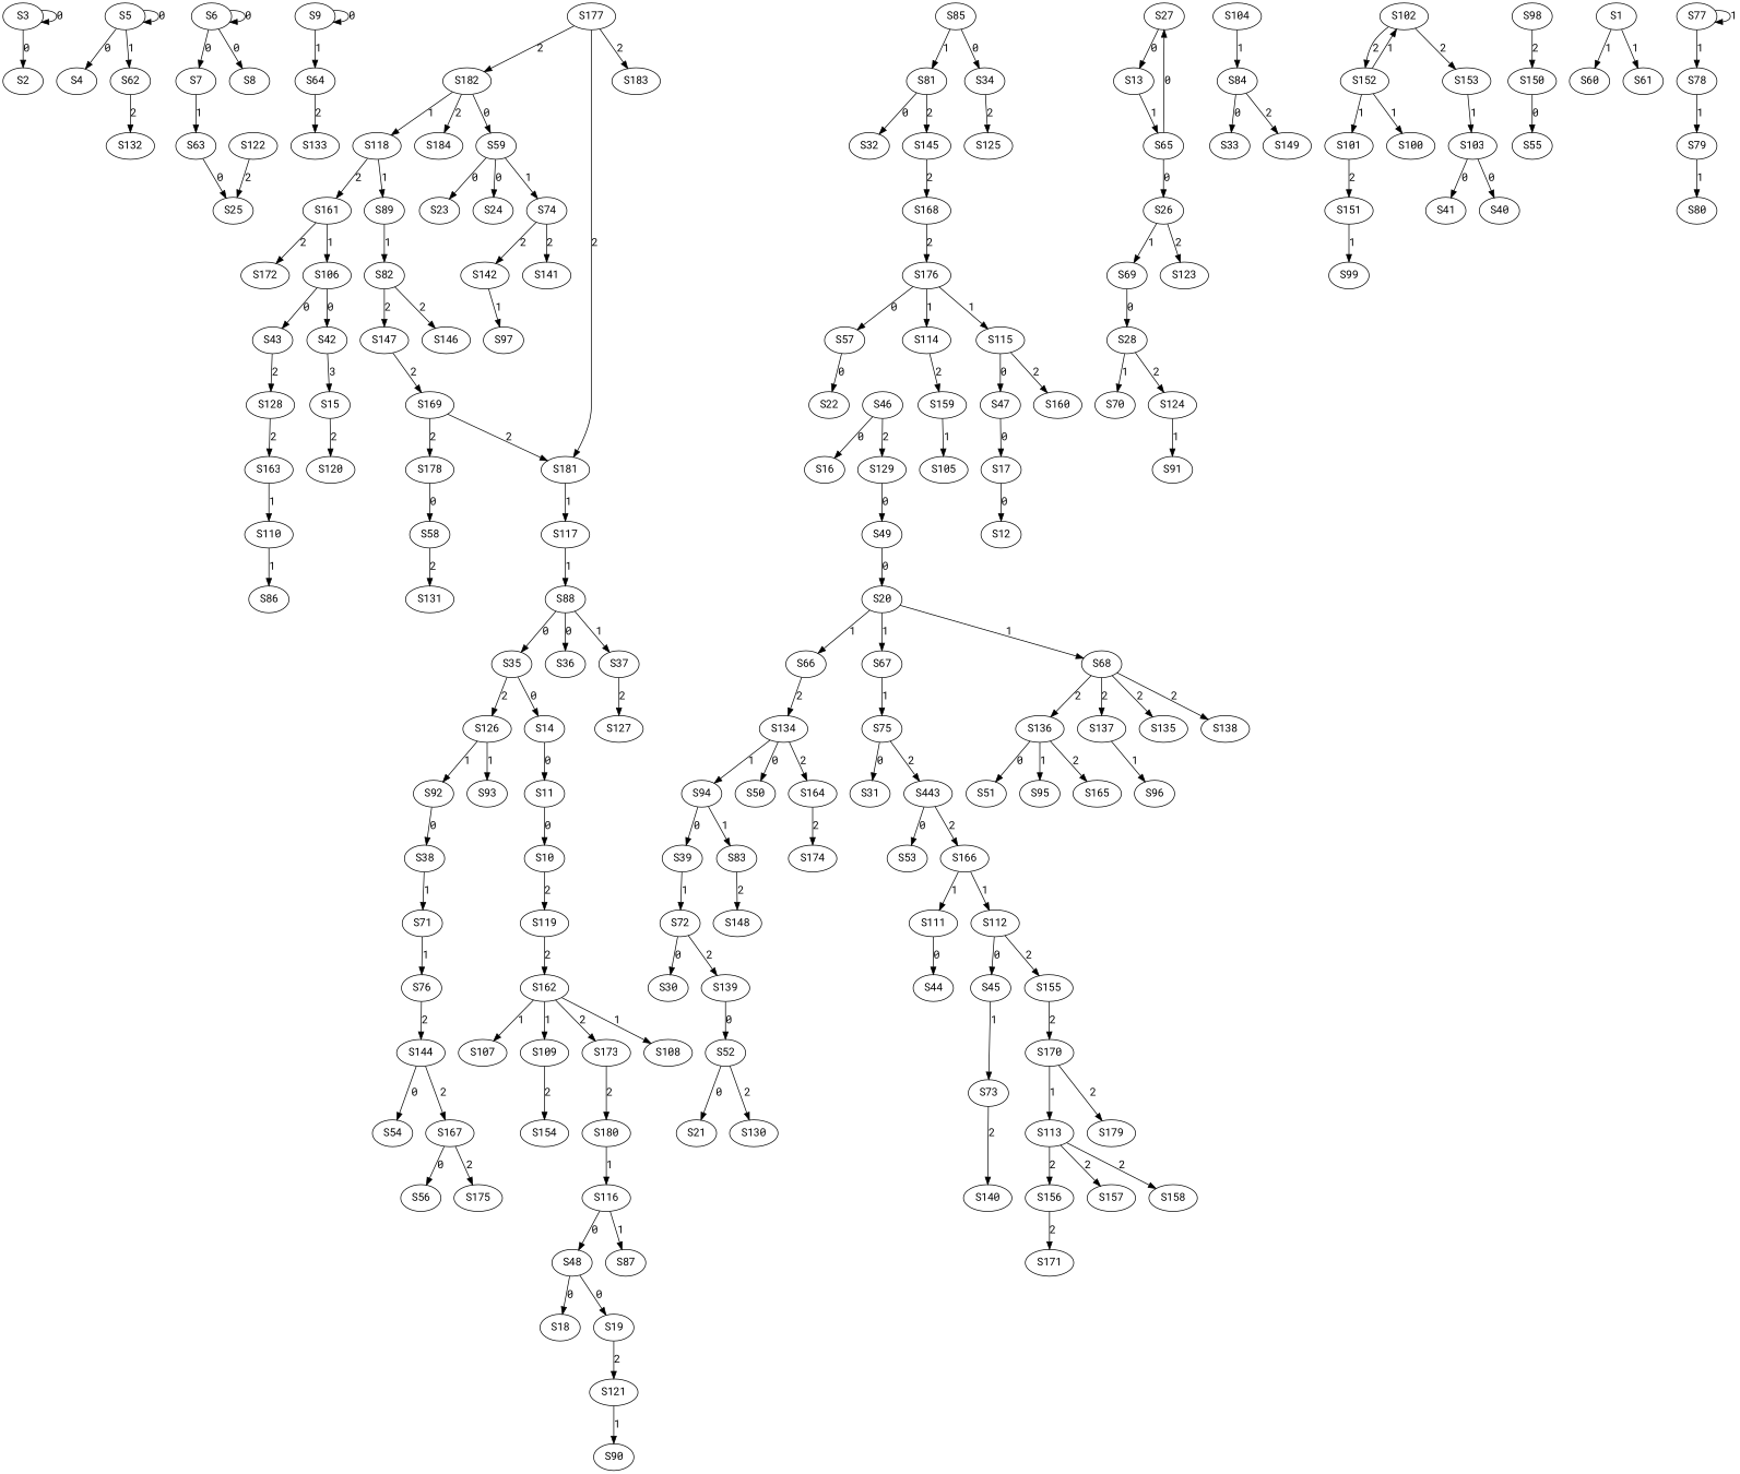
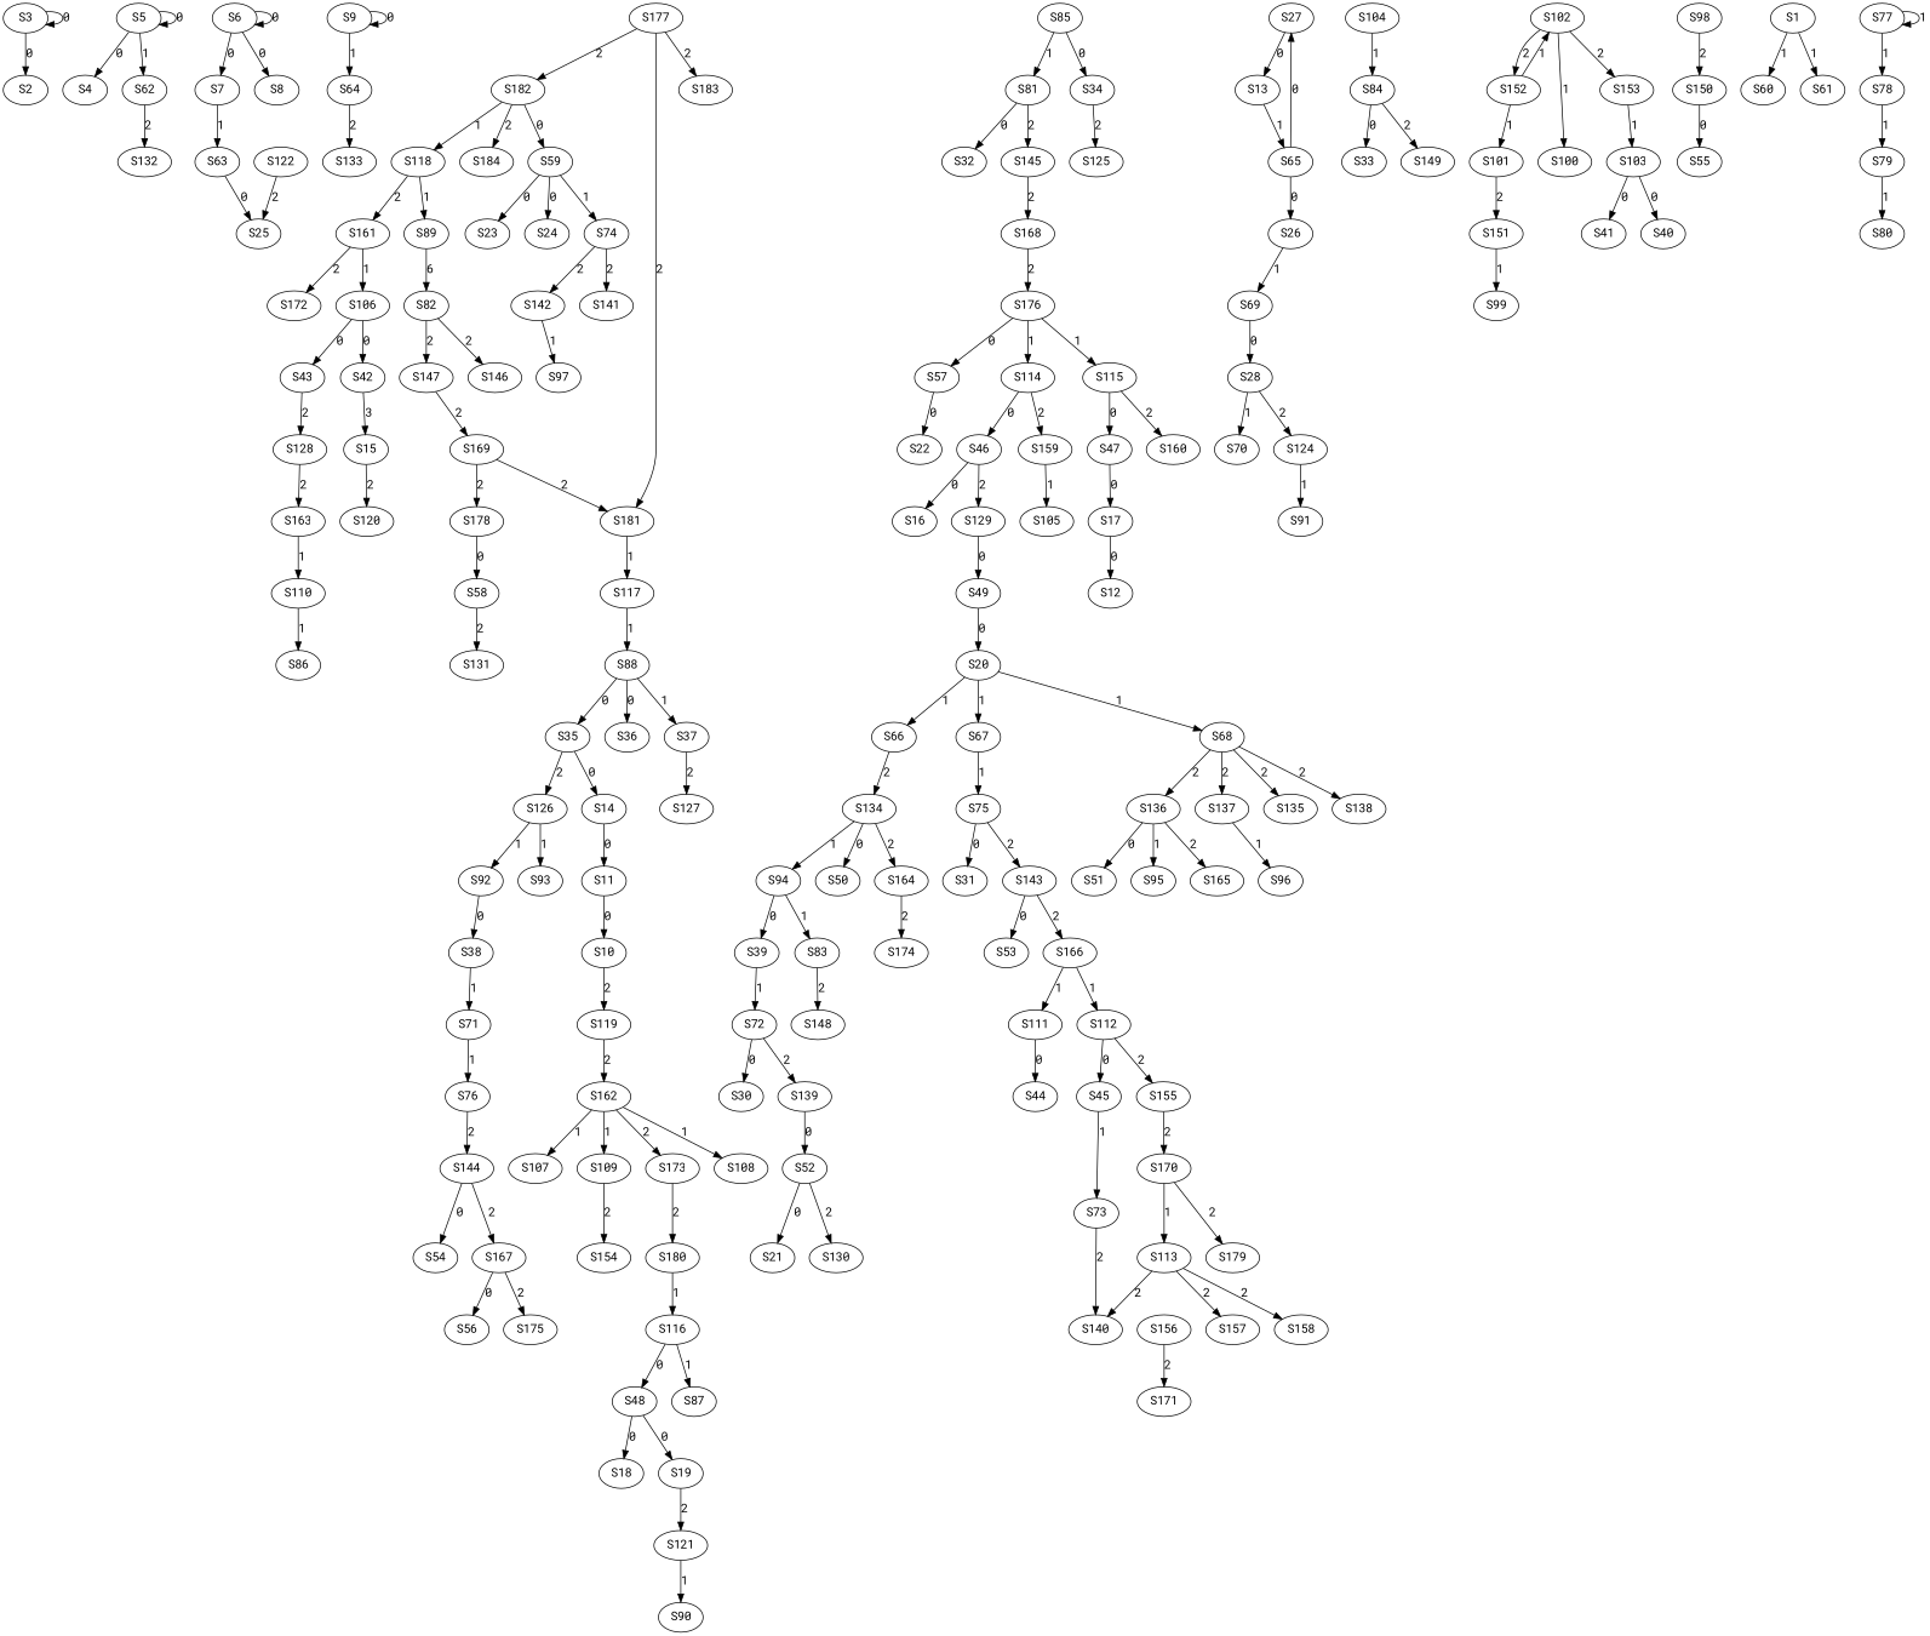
  strict digraph {
    fontname="Roboto Mono"
    node [fontname="Roboto Mono"]
    edge [fontname="Roboto Mono"]
    S3
    S2
    S5
    S4
    S62
    S132
    S6
    S7
    S8
    S63
    S25
    S9
    S64
    S133
    S11
    S10
    S119
    S162
    S14
    S17
    S12
    S27
    S13
    S65
    S26
    S35
    S126
    S92
    S93
    S42
    S15
    S120
    S46
    S16
    S129
    S49
    S47
    S48
    S18
    S19
    S121
    S90
    S20
    S66
    S67
    S68
    S134
    S75
    S136
    S137
    S135
    S138
    S52
    S21
    S130
    S57
    S22
    S59
    S23
    S24
    S74
    S142
    S141
    S122
    S69
-   S123
    S28
    S70
    S124
    S91
    S71
    S76
    S144
    S72
    S30
    S139
    S31
-   S143 [label=S443]
+   S143
    S53
    S166
    S81
    S32
    S145
    S168
    S84
    S33
    S149
    S85
    S34
    S125
    S88
    S36
    S37
    S127
    S38
    S94
    S39
    S83
    S148
    S103
    S40
    S41
    S106
    S43
    S128
    S163
    S111
    S44
    S112
    S45
    S155
    S73
    S170
    S140
    S114
    S159
    S105
    S115
    S160
    S116
    S87
    S50
    S164
    S174
    S51
    S95
    S165
    S54
    S167
    S56
    S175
    S150
    S55
    S176
    S178
    S58
    S131
    S182
    S118
    S184
    S89
    S161
    S1
    S60
    S61
    S96
    S97
    S77
    S78
    S79
    S80
    S82
    S146
    S147
    S169
    S104
    S110
    S86
    S117
    S172
    S98
    S151
    S99
    S152
    S100
    S101
    S102
    S153
    S108
    S107
    S109
    S173
    S154
    S180
    S113
    S179
    S156
    S157
    S158
    S171
    S181
    S177
    S183
    S3 -> S3 [label=0]
    S3 -> S2 [label=0]
    S5 -> S5 [label=0]
    S5 -> S4 [label=0]
    S5 -> S62 [label=1]
    S62 -> S132 [label=2]
    S6 -> S6 [label=0]
    S6 -> S7 [label=0]
    S6 -> S8 [label=0]
    S7 -> S63 [label=1]
    S63 -> S25 [label=0]
    S9 -> S9 [label=0]
    S9 -> S64 [label=1]
    S64 -> S133 [label=2]
    S11 -> S10 [label=0]
    S10 -> S119 [label=2]
    S119 -> S162 [label=2]
    S162 -> S108 [label=1]
    S162 -> S107 [label=1]
    S162 -> S109 [label=1]
    S162 -> S173 [label=2]
    S14 -> S11 [label=0]
    S17 -> S12 [label=0]
    S27 -> S13 [label=0]
    S13 -> S65 [label=1]
    S65 -> S27 [label=0]
    S65 -> S26 [label=0]
    S26 -> S69 [label=1]
-   S26 -> S123 [label=2]
    S35 -> S14 [label=0]
    S35 -> S126 [label=2]
    S126 -> S92 [label=1]
    S126 -> S93 [label=1]
    S92 -> S38 [label=0]
    S42 -> S15 [label=3]
    S15 -> S120 [label=2]
    S46 -> S16 [label=0]
    S46 -> S129 [label=2]
    S129 -> S49 [label=0]
    S49 -> S20 [label=0]
    S47 -> S17 [label=0]
    S48 -> S18 [label=0]
    S48 -> S19 [label=0]
    S19 -> S121 [label=2]
    S121 -> S90 [label=1]
    S20 -> S66 [label=1]
    S20 -> S67 [label=1]
    S20 -> S68 [label=1]
    S66 -> S134 [label=2]
    S67 -> S75 [label=1]
    S68 -> S136 [label=2]
    S68 -> S137 [label=2]
    S68 -> S135 [label=2]
    S68 -> S138 [label=2]
    S134 -> S94 [label=1]
    S134 -> S50 [label=0]
    S134 -> S164 [label=2]
    S75 -> S31 [label=0]
    S75 -> S143 [label=2]
    S136 -> S51 [label=0]
    S136 -> S95 [label=1]
    S136 -> S165 [label=2]
    S137 -> S96 [label=1]
    S52 -> S21 [label=0]
    S52 -> S130 [label=2]
    S57 -> S22 [label=0]
    S59 -> S23 [label=0]
    S59 -> S24 [label=0]
    S59 -> S74 [label=1]
    S74 -> S142 [label=2]
    S74 -> S141 [label=2]
    S142 -> S97 [label=1]
    S122 -> S25 [label=2]
    S69 -> S28 [label=0]
    S28 -> S70 [label=1]
    S28 -> S124 [label=2]
    S124 -> S91 [label=1]
    S71 -> S76 [label=1]
    S76 -> S144 [label=2]
    S144 -> S54 [label=0]
    S144 -> S167 [label=2]
    S72 -> S30 [label=0]
    S72 -> S139 [label=2]
    S139 -> S52 [label=0]
    S143 -> S53 [label=0]
    S143 -> S166 [label=2]
    S166 -> S111 [label=1]
    S166 -> S112 [label=1]
    S81 -> S32 [label=0]
    S81 -> S145 [label=2]
    S145 -> S168 [label=2]
    S168 -> S176 [label=2]
    S84 -> S33 [label=0]
    S84 -> S149 [label=2]
    S85 -> S81 [label=1]
    S85 -> S34 [label=0]
    S34 -> S125 [label=2]
    S88 -> S35 [label=0]
    S88 -> S36 [label=0]
    S88 -> S37 [label=1]
    S37 -> S127 [label=2]
    S38 -> S71 [label=1]
    S94 -> S39 [label=0]
    S94 -> S83 [label=1]
    S39 -> S72 [label=1]
    S83 -> S148 [label=2]
    S103 -> S40 [label=0]
    S103 -> S41 [label=0]
    S106 -> S42 [label=0]
    S106 -> S43 [label=0]
    S43 -> S128 [label=2]
    S128 -> S163 [label=2]
    S163 -> S110 [label=1]
    S111 -> S44 [label=0]
    S112 -> S45 [label=0]
    S112 -> S155 [label=2]
    S45 -> S73 [label=1]
    S155 -> S170 [label=2]
    S73 -> S140 [label=2]
    S170 -> S113 [label=1]
    S170 -> S179 [label=2]
+   S114 -> S46 [label=0]
    S114 -> S159 [label=2]
    S159 -> S105 [label=1]
    S115 -> S47 [label=0]
    S115 -> S160 [label=2]
    S116 -> S48 [label=0]
    S116 -> S87 [label=1]
    S164 -> S174 [label=2]
    S167 -> S56 [label=0]
    S167 -> S175 [label=2]
    S150 -> S55 [label=0]
    S176 -> S57 [label=0]
    S176 -> S114 [label=1]
    S176 -> S115 [label=1]
    S178 -> S58 [label=0]
    S58 -> S131 [label=2]
    S182 -> S59 [label=0]
    S182 -> S118 [label=1]
    S182 -> S184 [label=2]
    S118 -> S89 [label=1]
    S118 -> S161 [label=2]
-   S89 -> S82 [label=1]
+   S89 -> S82 [label=6]
    S161 -> S106 [label=1]
    S161 -> S172 [label=2]
    S1 -> S60 [label=1]
    S1 -> S61 [label=1]
    S77 -> S77 [label=1]
    S77 -> S78 [label=1]
    S78 -> S79 [label=1]
    S79 -> S80 [label=1]
    S82 -> S146 [label=2]
    S82 -> S147 [label=2]
    S147 -> S169 [label=2]
    S169 -> S178 [label=2]
    S169 -> S181 [label=2]
    S104 -> S84 [label=1]
    S110 -> S86 [label=1]
    S117 -> S88 [label=1]
    S98 -> S150 [label=2]
    S151 -> S99 [label=1]
-   S152 -> S100 [label=1]
+   S102 -> S100 [label=1]
    S152 -> S101 [label=1]
    S152 -> S102 [label=1]
    S101 -> S151 [label=2]
    S102 -> S152 [label=2]
    S102 -> S153 [label=2]
    S153 -> S103 [label=1]
    S109 -> S154 [label=2]
    S173 -> S180 [label=2]
    S180 -> S116 [label=1]
-   S113 -> S156 [label=2]
+   S113 -> S140 [label=2]
    S113 -> S157 [label=2]
    S113 -> S158 [label=2]
    S156 -> S171 [label=2]
    S181 -> S117 [label=1]
    S177 -> S182 [label=2]
    S177 -> S181 [label=2]
    S177 -> S183 [label=2]
  }
